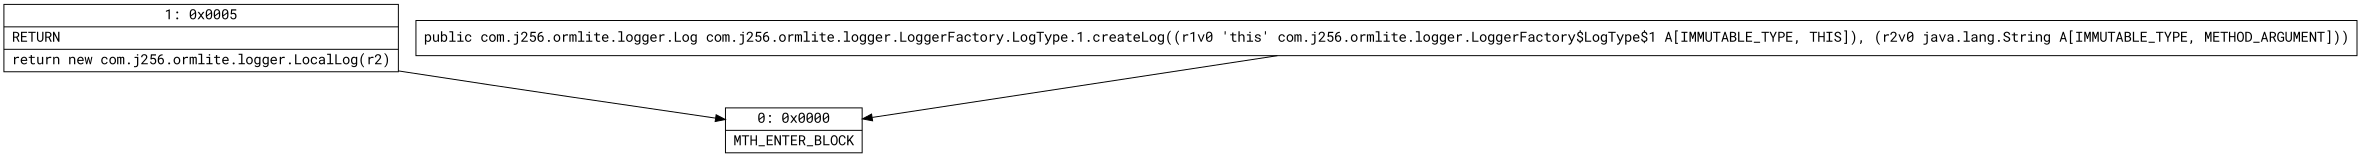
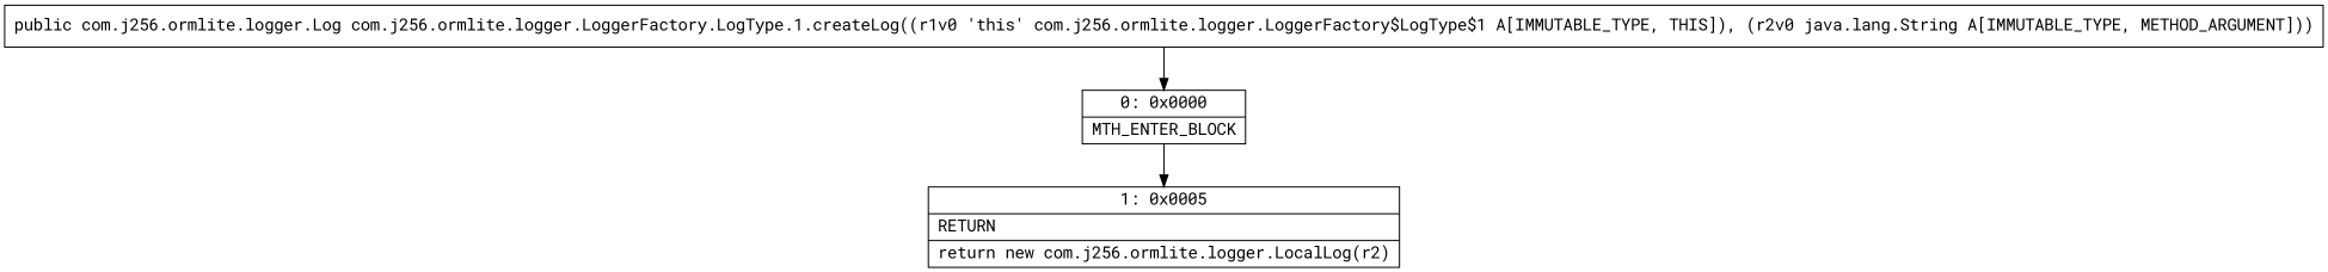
  digraph {
    fontname="Roboto Mono"
    node [shape=record fontname="Roboto Mono"]
    edge [fontname="Roboto Mono"]
    n1 [label="{0\:\ 0x0000|MTH_ENTER_BLOCK\l}"]
    n2 [label="{1\:\ 0x0005|RETURN\l|return new com.j256.ormlite.logger.LocalLog(r2)\l}"]
    n3 [label="{public com.j256.ormlite.logger.Log com.j256.ormlite.logger.LoggerFactory.LogType.1.createLog((r1v0 'this' com.j256.ormlite.logger.LoggerFactory$LogType$1 A[IMMUTABLE_TYPE, THIS]), (r2v0 java.lang.String A[IMMUTABLE_TYPE, METHOD_ARGUMENT])) }"]
-   n2 -> n1
+   n1 -> n2
    n3 -> n1
  }
